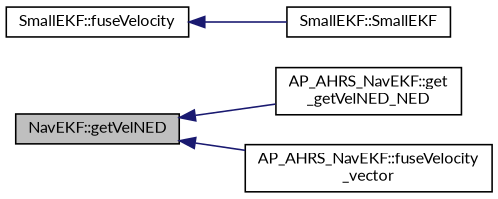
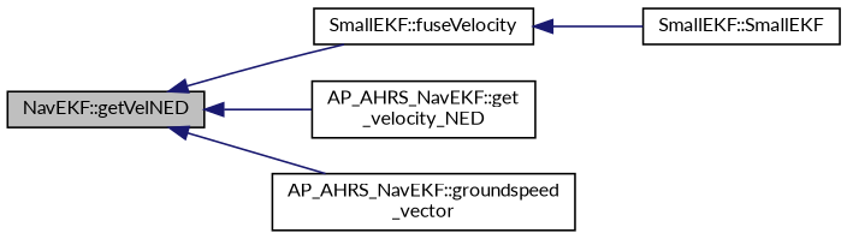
  digraph {
    fontname=Lato
    rankdir=LR
    node [color=black fillcolor=white fontname=Lato fontsize=10 shape=record style=filled]
    edge [color=midnightblue dir=back fontname=Lato fontsize=10 labelfontname=Helvetica labelfontsize=10 style=solid]
    n1 [fillcolor=grey75 fontcolor=black height=0.2 label="NavEKF::getVelNED" width=0.4]
    n2 [height=0.2 label="SmallEKF::fuseVelocity" width=0.4]
-   n3 [height=0.2 label="AP_AHRS_NavEKF::get\l_getVelNED_NED" width=0.4]
-   n4 [height=0.2 label="AP_AHRS_NavEKF::fuseVelocity\l_vector" width=0.4]
+   n3 [height=0.2 label="AP_AHRS_NavEKF::get\l_velocity_NED" width=0.4]
+   n4 [height=0.2 label="AP_AHRS_NavEKF::groundspeed\l_vector" width=0.4]
    n5 [height=0.2 label="SmallEKF::SmallEKF" width=0.4]
+   n1 -> n2
    n1 -> n3
    n1 -> n4
    n2 -> n5
  }
